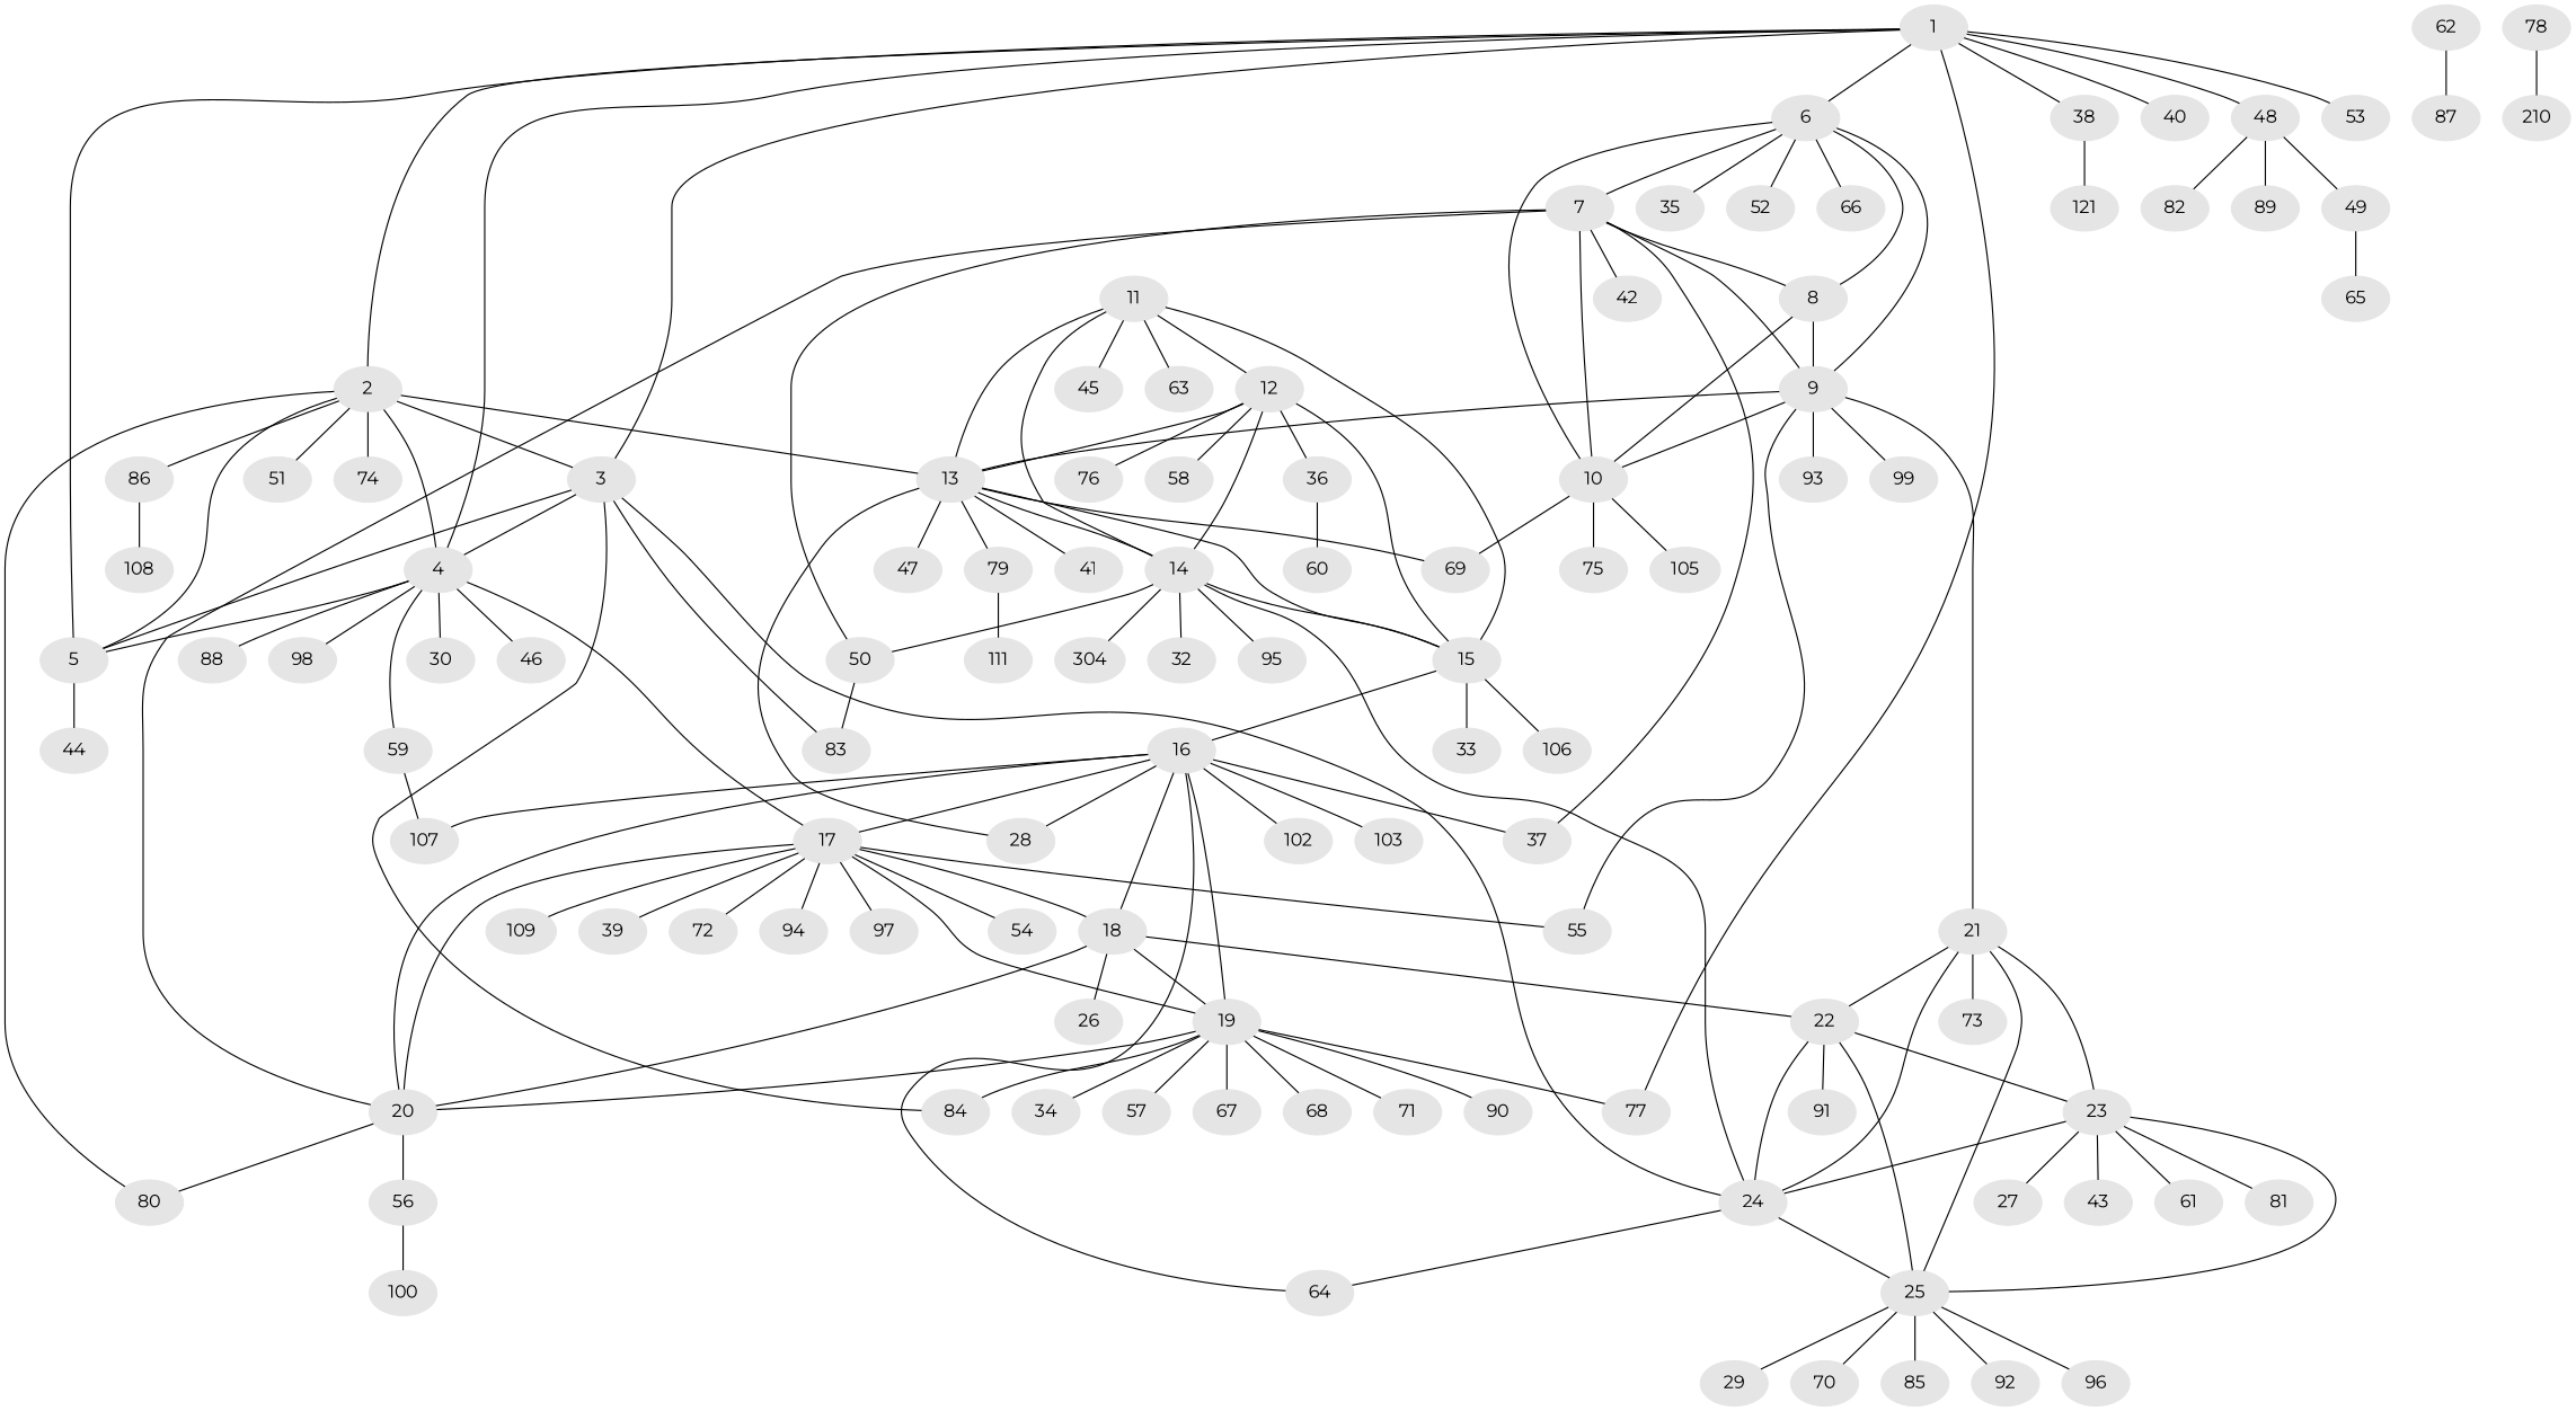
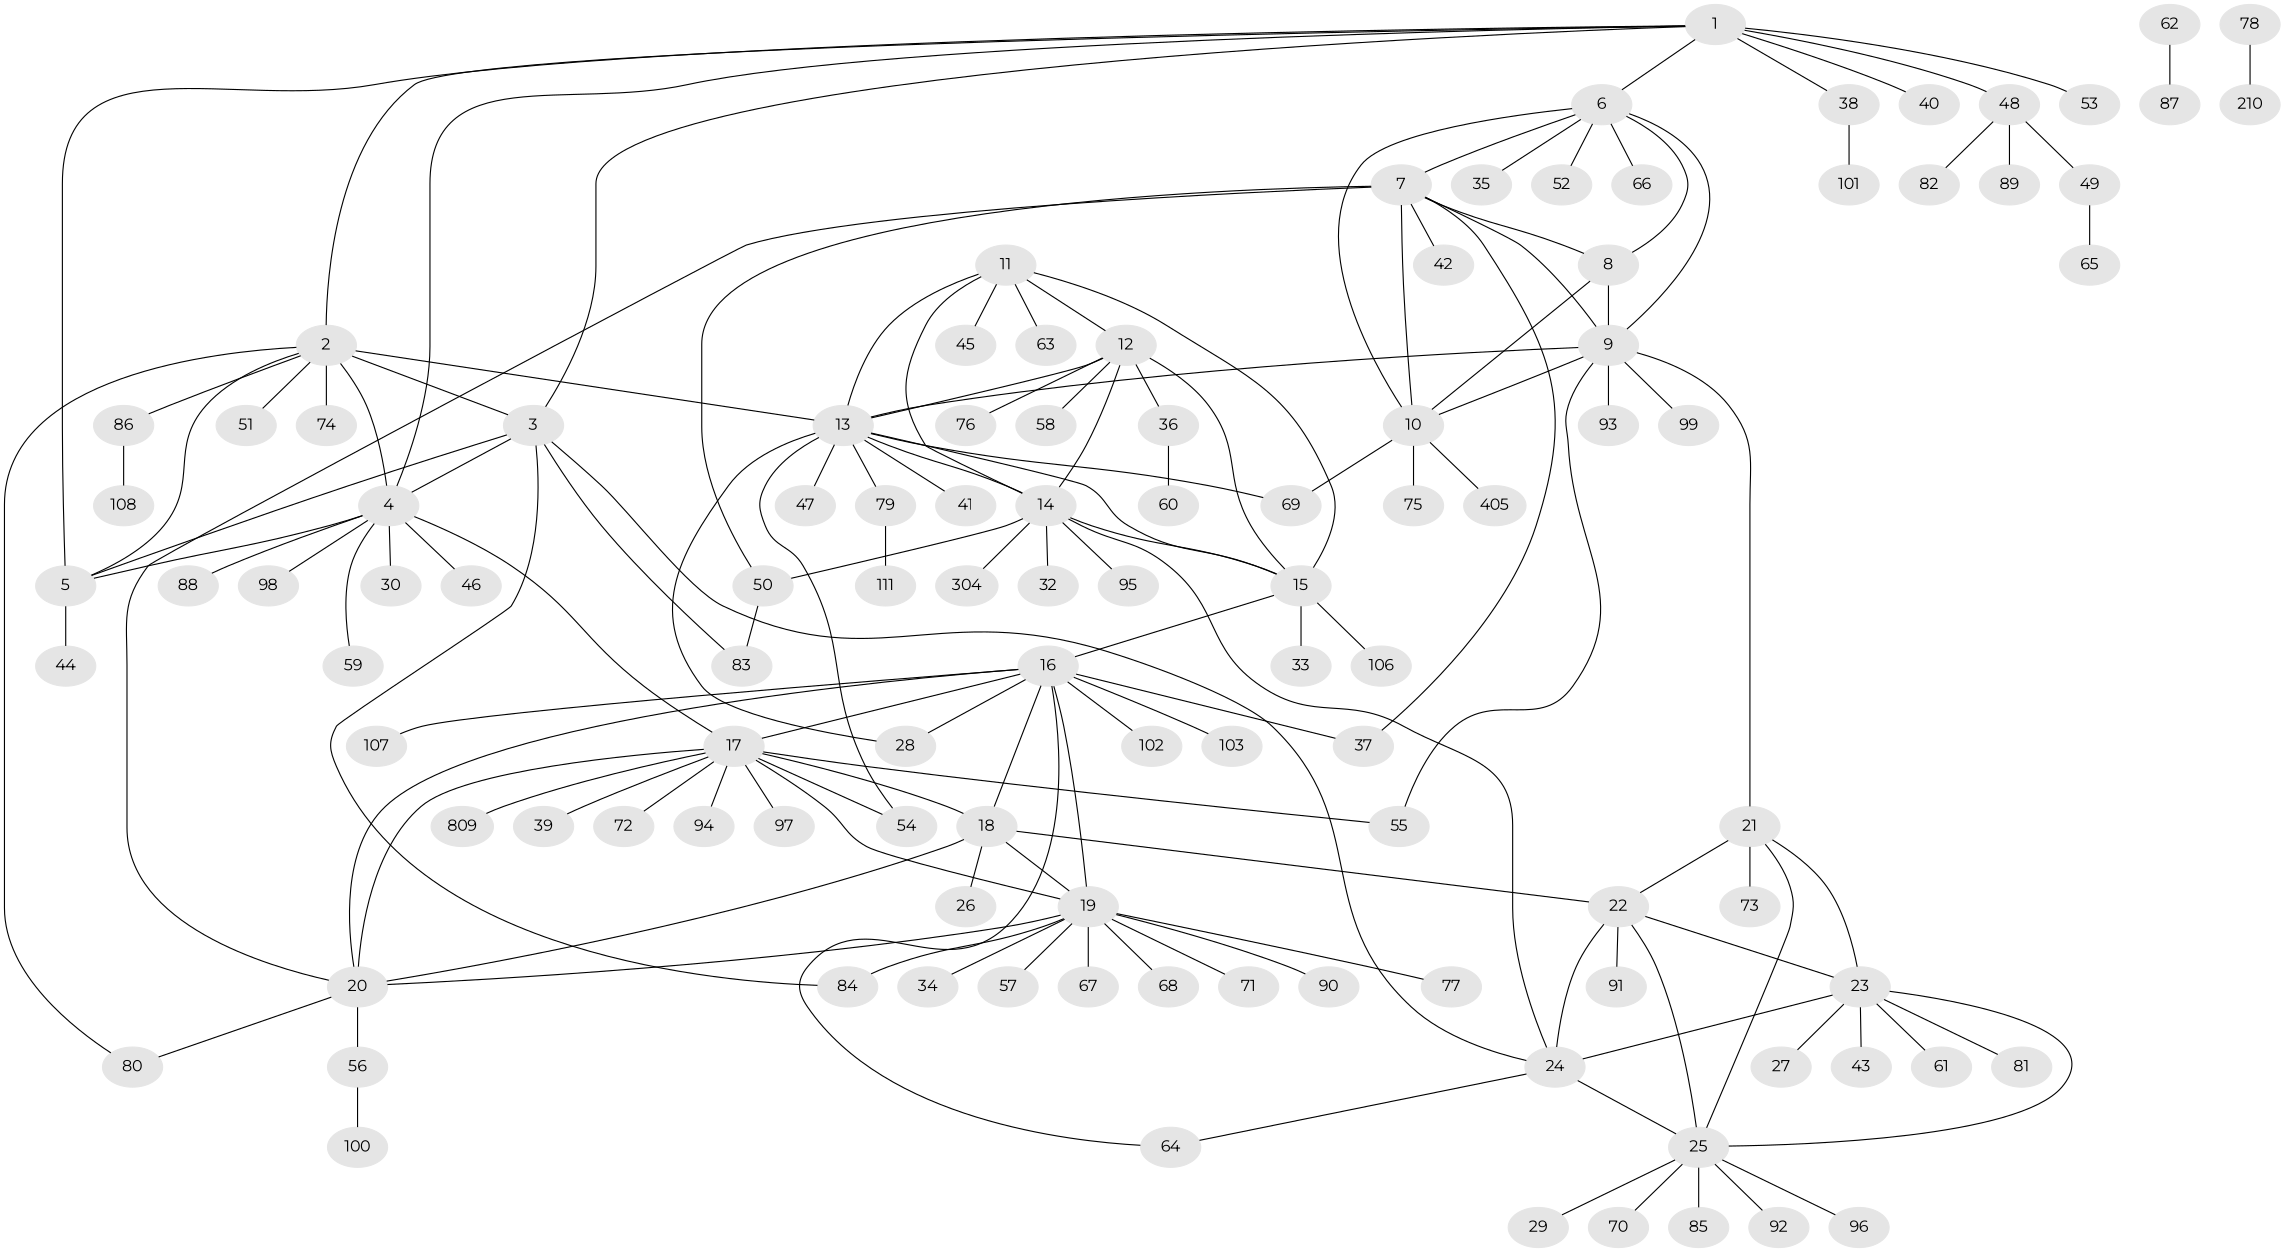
  graph {
    fontname=Montserrat
    node [color=gray90 fontname=Montserrat style=filled]
    edge [fontname=Montserrat]
    1
    2
    3
    4
    5
    6
    38
    40
    48
    53
    77
    13
    51
    74
    80
    86
    24
    83
    84
    17
    30
    46
    59
    88
    98
    44
    7
    8
    9
    10
    35
    52
    66
-   101 [label=121]
+   101
    49
    82
    89
    69
    14
    15
    28
    41
    47
    54
    79
    108
    64
    25
    20
    55
    18
    19
    39
    72
    94
    97
-   109
+   109 [label=809]
    107
    37
    42
    50
    21
    93
    99
    75
-   105
+   105 [label=405]
    56
    22
    23
    73
    11
    12
    45
    63
    36
    58
    76
    32
    95
    n80 [label=304]
    16
    33
    106
    60
    62
    87
    111
    102
    103
    26
    34
    57
    67
    68
    71
    90
    91
    100
    27
    43
    61
    81
    29
    70
    85
    92
    96
    n108 [label=210]
    78
    65
    1 -- 2
    1 -- 3
    1 -- 4
    1 -- 5
    1 -- 6
    1 -- 38
    1 -- 40
    1 -- 48
    1 -- 53
-   1 -- 77
    2 -- 3
    2 -- 4
    2 -- 5
    2 -- 13
    2 -- 51
    2 -- 74
    2 -- 80
    2 -- 86
    3 -- 4
    3 -- 5
    3 -- 24
    3 -- 83
    3 -- 84
    4 -- 5
    4 -- 17
    4 -- 30
    4 -- 46
    4 -- 59
    4 -- 88
    4 -- 98
    5 -- 44
    6 -- 7
    6 -- 8
    6 -- 9
    6 -- 10
    6 -- 35
    6 -- 52
    6 -- 66
    38 -- 101
    48 -- 49
    48 -- 82
    48 -- 89
    13 -- 69
    13 -- 14
    13 -- 15
    13 -- 28
    13 -- 41
    13 -- 47
+   13 -- 54
    13 -- 79
    86 -- 108
    24 -- 64
    24 -- 25
    17 -- 54
    17 -- 20
    17 -- 55
    17 -- 18
    17 -- 19
    17 -- 39
    17 -- 72
    17 -- 94
    17 -- 97
    17 -- 109
-   59 -- 107
    7 -- 8
    7 -- 9
    7 -- 10
    7 -- 20
    7 -- 37
    7 -- 42
    7 -- 50
    8 -- 9
    8 -- 10
    9 -- 13
    9 -- 10
    9 -- 55
    9 -- 21
    9 -- 93
    9 -- 99
    10 -- 69
    10 -- 75
    10 -- 105
    49 -- 65
    14 -- 24
    14 -- 15
    14 -- 50
    14 -- 32
    14 -- 95
    14 -- n80
    15 -- 16
    15 -- 33
    15 -- 106
    79 -- 111
    25 -- 29
    25 -- 70
    25 -- 85
    25 -- 92
    25 -- 96
    20 -- 80
    20 -- 56
    18 -- 20
    18 -- 19
    18 -- 22
    18 -- 26
    19 -- 77
    19 -- 84
    19 -- 20
    19 -- 34
    19 -- 57
    19 -- 67
    19 -- 68
    19 -- 71
    19 -- 90
    50 -- 83
-   21 -- 24
    21 -- 25
    21 -- 22
    21 -- 23
    21 -- 73
    56 -- 100
    22 -- 24
    22 -- 25
    22 -- 23
    22 -- 91
    23 -- 24
    23 -- 25
    23 -- 27
    23 -- 43
    23 -- 61
    23 -- 81
    11 -- 13
    11 -- 14
    11 -- 15
    11 -- 12
    11 -- 45
    11 -- 63
    12 -- 13
    12 -- 14
    12 -- 15
    12 -- 36
    12 -- 58
    12 -- 76
    36 -- 60
    16 -- 17
    16 -- 28
    16 -- 64
    16 -- 20
    16 -- 18
    16 -- 19
    16 -- 107
    16 -- 37
    16 -- 102
    16 -- 103
    62 -- 87
    78 -- n108
  }
